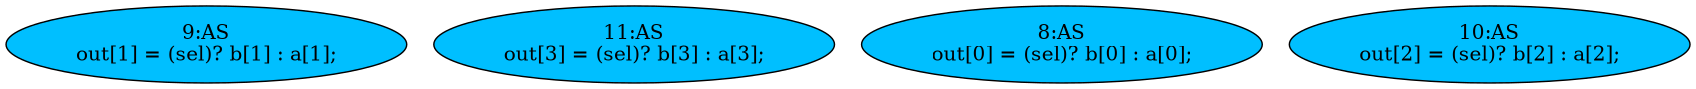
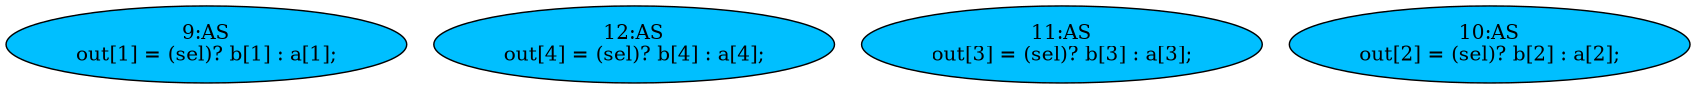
  strict digraph {
    node [def_var="['out']" fillcolor=deepskyblue statements="[]" style=filled typ=Assign use_var="['sel', 'b', 'a']"]
    n1 [ast="<pyverilog.vparser.ast.Assign object at 0x7fe5e3fe3890>" label="9:AS\nout[1] = (sel)? b[1] : a[1];"]
+   n2 [ast="<pyverilog.vparser.ast.Assign object at 0x7fe5e42a0f90>" label="12:AS\nout[4] = (sel)? b[4] : a[4];"]
    n3 [ast="<pyverilog.vparser.ast.Assign object at 0x7fe5e3fe6d10>" label="11:AS\nout[3] = (sel)? b[3] : a[3];"]
-   n4 [ast="<pyverilog.vparser.ast.Assign object at 0x7fe5e3ff7090>" label="8:AS\nout[0] = (sel)? b[0] : a[0];"]
    n5 [ast="<pyverilog.vparser.ast.Assign object at 0x7fe5e3ffd6d0>" label="10:AS\nout[2] = (sel)? b[2] : a[2];"]
  }
